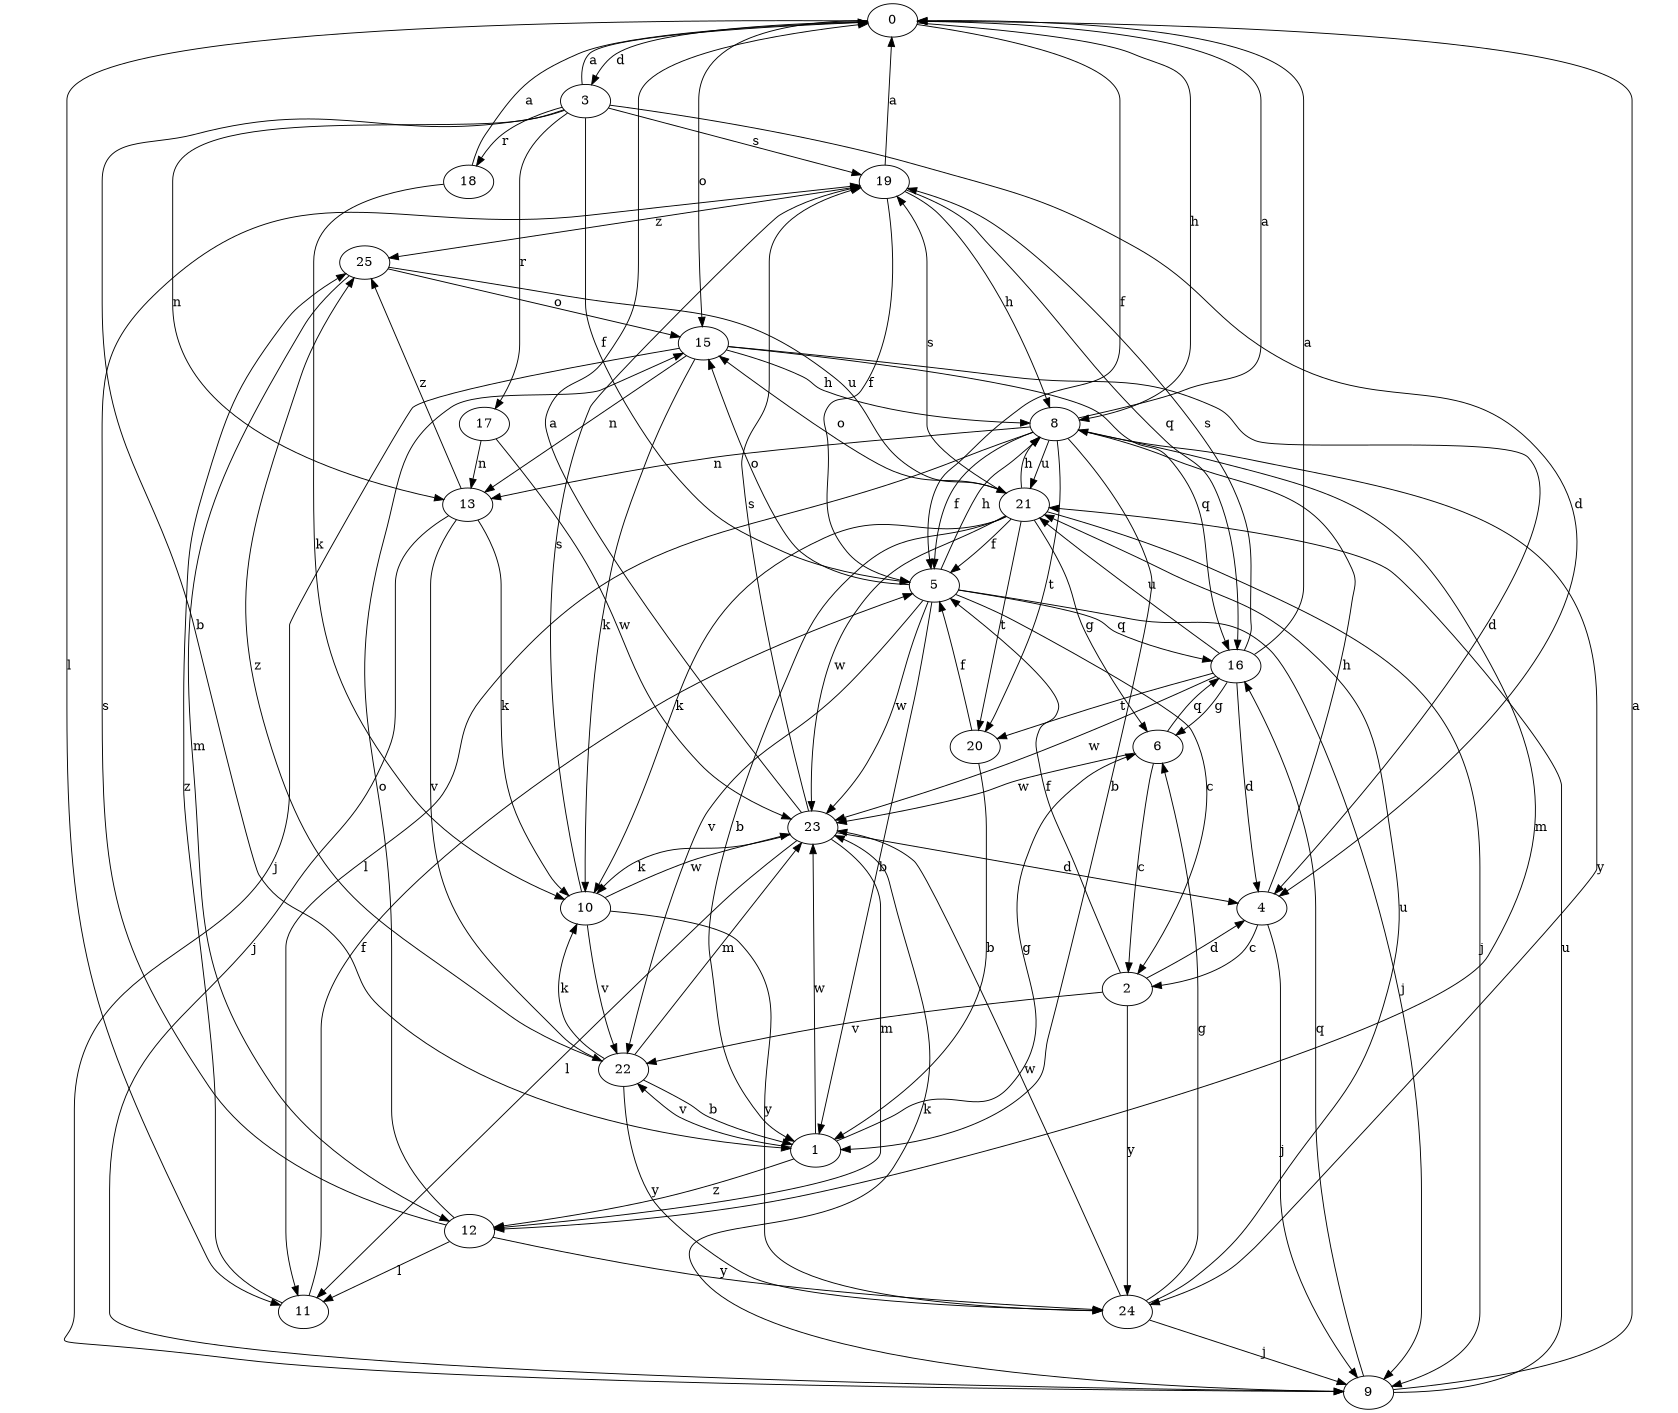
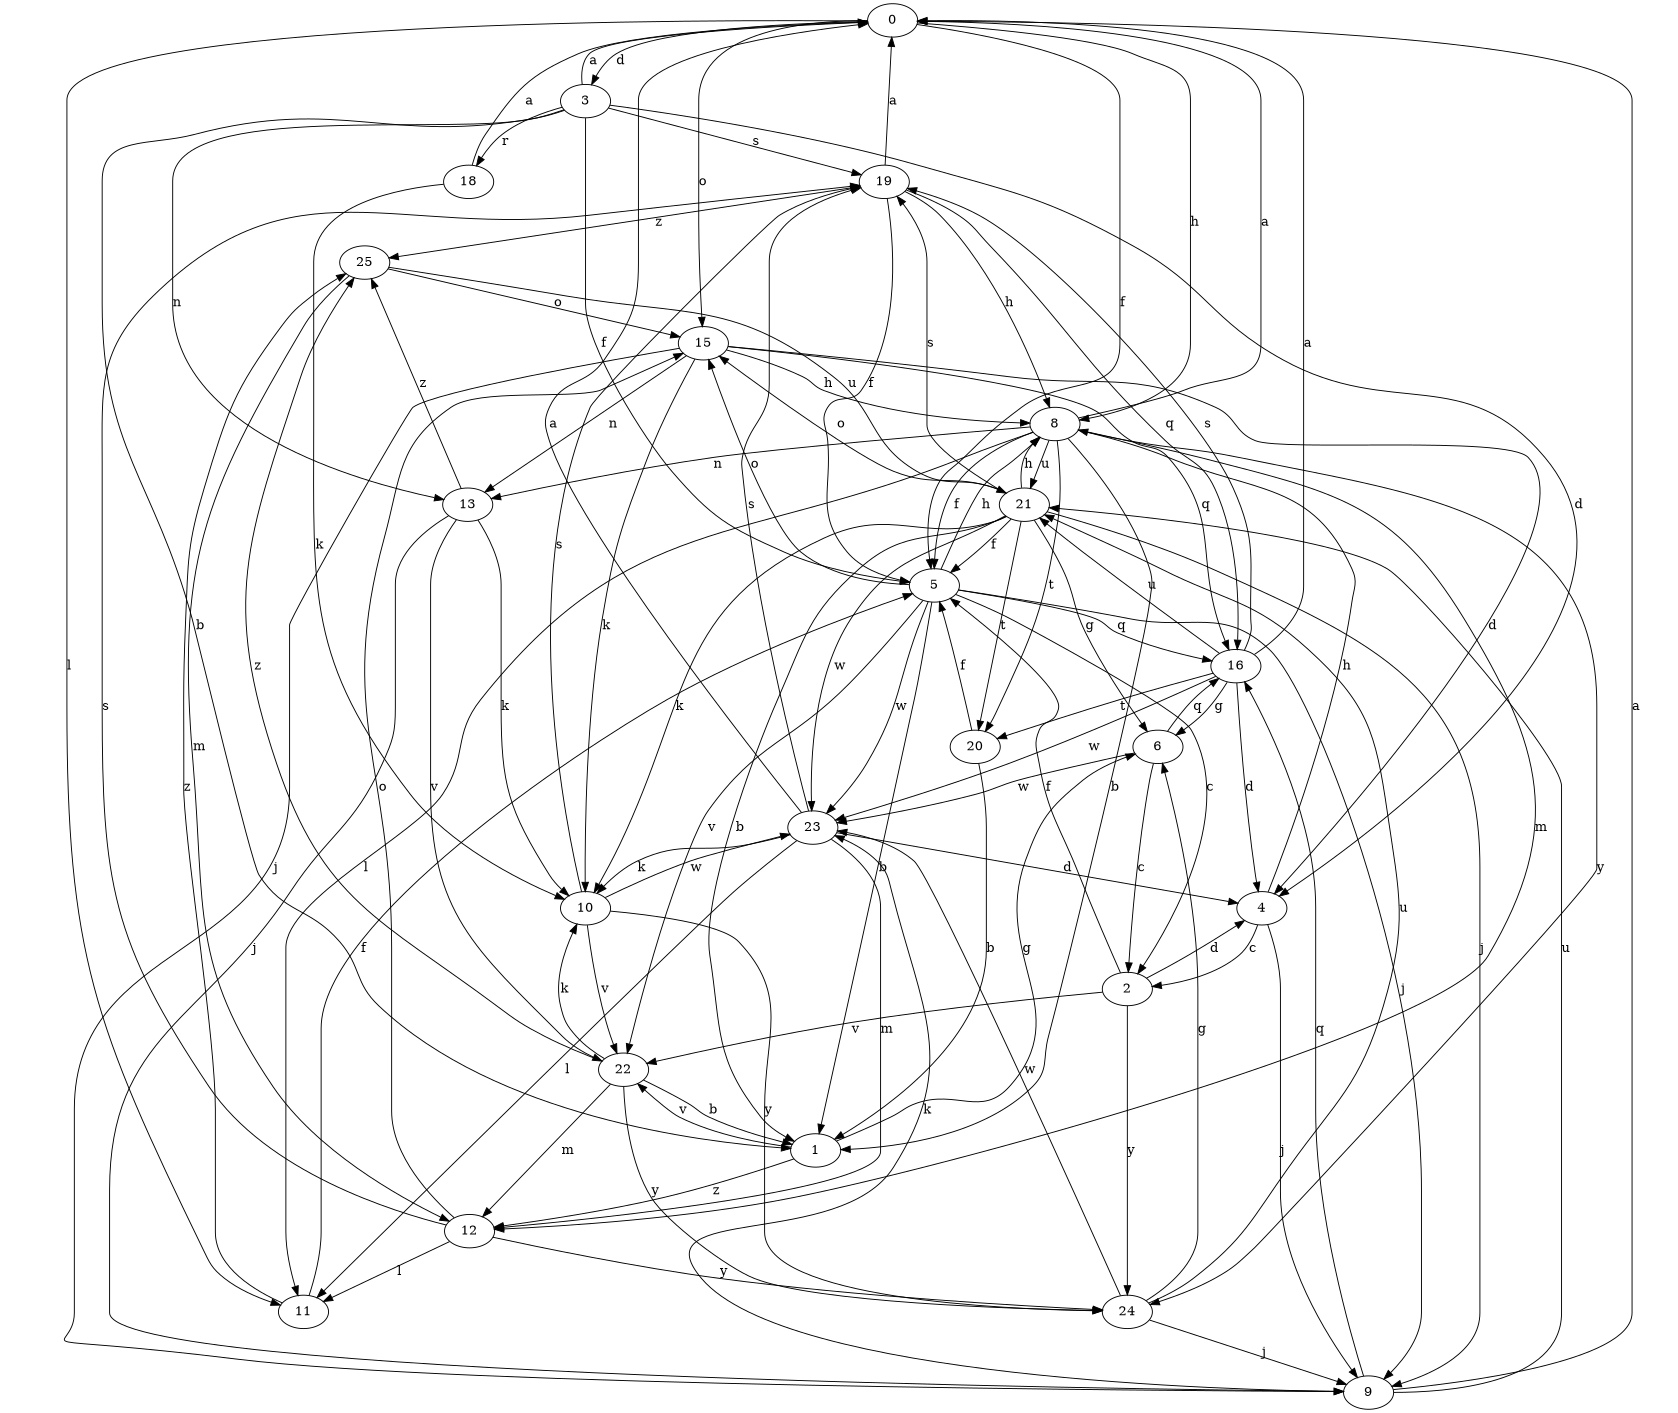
  strict digraph {
    0
    3
    5
    8
    11
    15
    1
    4
    13
-   17
    18
    19
    22
    23
    2
    9
    16
    24
    12
    20
    21
    25
    10
    6
    0 -> 3 [label=d]
    0 -> 5 [label=f]
    0 -> 8 [label=h]
    0 -> 11 [label=l]
    0 -> 15 [label=o]
    3 -> 0 [label=a]
    3 -> 5 [label=f]
    3 -> 1 [label=b]
    3 -> 4 [label=d]
    3 -> 13 [label=n]
-   3 -> 17 [label=r]
    3 -> 18 [label=r]
    3 -> 19 [label=s]
    5 -> 8 [label=h]
    5 -> 15 [label=o]
    5 -> 1 [label=b]
    5 -> 22 [label=v]
    5 -> 23 [label=w]
    5 -> 2 [label=c]
    5 -> 9 [label=j]
    5 -> 16 [label=q]
    8 -> 0 [label=a]
    8 -> 5 [label=f]
    8 -> 11 [label=l]
    8 -> 1 [label=b]
    8 -> 13 [label=n]
    8 -> 24 [label=y]
    8 -> 12 [label=m]
    8 -> 20 [label=t]
    8 -> 21 [label=u]
    11 -> 5 [label=f]
    11 -> 25 [label=z]
    15 -> 8 [label=h]
    15 -> 4 [label=d]
    15 -> 13 [label=n]
    15 -> 9 [label=j]
    15 -> 16 [label=q]
    15 -> 10 [label=k]
    1 -> 22 [label=v]
-   1 -> 23 [label=w]
    1 -> 12 [label=z]
    1 -> 6 [label=g]
    4 -> 8 [label=h]
    4 -> 2 [label=c]
    4 -> 9 [label=j]
    13 -> 22 [label=v]
    13 -> 9 [label=j]
    13 -> 25 [label=z]
    13 -> 10 [label=k]
-   17 -> 13 [label=n]
-   17 -> 23 [label=w]
    18 -> 0 [label=a]
    18 -> 10 [label=k]
    19 -> 0 [label=a]
    19 -> 5 [label=f]
    19 -> 8 [label=h]
    19 -> 16 [label=q]
    19 -> 25 [label=z]
    22 -> 1 [label=b]
    22 -> 24 [label=y]
-   22 -> 23 [label=m]
+   22 -> 12 [label=m]
    22 -> 25 [label=z]
    22 -> 10 [label=k]
    23 -> 0 [label=a]
    23 -> 11 [label=l]
    23 -> 4 [label=d]
    23 -> 19 [label=s]
    23 -> 12 [label=m]
    23 -> 10 [label=k]
    2 -> 5 [label=f]
    2 -> 4 [label=d]
    2 -> 22 [label=v]
    2 -> 24 [label=y]
    9 -> 0 [label=a]
    9 -> 23 [label=k]
    9 -> 16 [label=q]
    9 -> 21 [label=u]
    16 -> 0 [label=a]
    16 -> 4 [label=d]
    16 -> 19 [label=s]
    16 -> 23 [label=w]
    16 -> 20 [label=t]
    16 -> 21 [label=u]
    16 -> 6 [label=g]
    24 -> 23 [label=w]
    24 -> 9 [label=j]
    24 -> 21 [label=u]
    24 -> 6 [label=g]
    12 -> 11 [label=l]
    12 -> 15 [label=o]
    12 -> 19 [label=s]
    12 -> 24 [label=y]
    20 -> 5 [label=f]
    20 -> 1 [label=b]
    21 -> 5 [label=f]
    21 -> 8 [label=h]
    21 -> 15 [label=o]
    21 -> 1 [label=b]
    21 -> 19 [label=s]
    21 -> 23 [label=w]
    21 -> 9 [label=j]
    21 -> 20 [label=t]
    21 -> 10 [label=k]
    21 -> 6 [label=g]
    25 -> 15 [label=o]
    25 -> 12 [label=m]
    25 -> 21 [label=u]
    10 -> 19 [label=s]
    10 -> 22 [label=v]
    10 -> 23 [label=w]
    10 -> 24 [label=y]
    6 -> 23 [label=w]
    6 -> 2 [label=c]
    6 -> 16 [label=q]
  }
